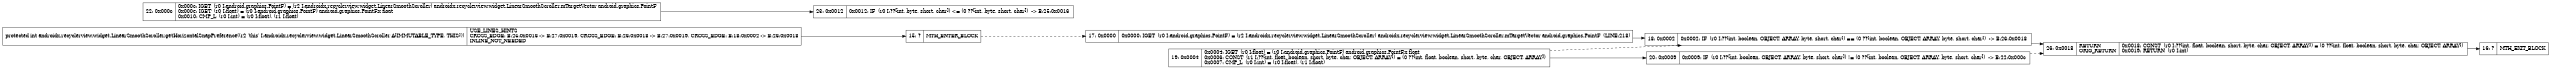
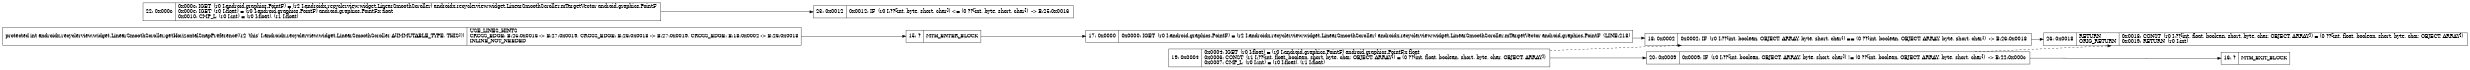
  digraph {
    rankdir=LR
    node [shape=record]
    n1 [label="{15\:\ ?|MTH_ENTER_BLOCK\l}"]
    n2 [label="{17\:\ 0x0000|0x0000: IGET  (r0 I:android.graphics.PointF) = (r2 I:androidx.recyclerview.widget.LinearSmoothScroller) androidx.recyclerview.widget.LinearSmoothScroller.mTargetVector android.graphics.PointF  (LINE:218)\l}"]
    n3 [label="{18\:\ 0x0002|0x0002: IF  (r0 I:??[int, boolean, OBJECT, ARRAY, byte, short, char]) == (0 ??[int, boolean, OBJECT, ARRAY, byte, short, char])  \-\> B:26:0x0018 \l}"]
    n4 [label="{26\:\ 0x0018|RETURN\lORIG_RETURN\l|0x0018: CONST  (r0 I:??[int, float, boolean, short, byte, char, OBJECT, ARRAY]) = (0 ??[int, float, boolean, short, byte, char, OBJECT, ARRAY]) \l0x0019: RETURN  (r0 I:int) \l}"]
    n5 [label="{19\:\ 0x0004|0x0004: IGET  (r0 I:float) = (r0 I:android.graphics.PointF) android.graphics.PointF.x float \l0x0006: CONST  (r1 I:??[int, float, boolean, short, byte, char, OBJECT, ARRAY]) = (0 ??[int, float, boolean, short, byte, char, OBJECT, ARRAY]) \l0x0007: CMP_L  (r0 I:int) = (r0 I:float), (r1 I:float) \l}"]
    n6 [label="{20\:\ 0x0009|0x0009: IF  (r0 I:??[int, boolean, OBJECT, ARRAY, byte, short, char]) != (0 ??[int, boolean, OBJECT, ARRAY, byte, short, char])  \-\> B:22:0x000c \l}"]
    n7 [label="{16\:\ ?|MTH_EXIT_BLOCK\l}"]
    n8 [label="{22\:\ 0x000c|0x000c: IGET  (r0 I:android.graphics.PointF) = (r2 I:androidx.recyclerview.widget.LinearSmoothScroller) androidx.recyclerview.widget.LinearSmoothScroller.mTargetVector android.graphics.PointF \l0x000e: IGET  (r0 I:float) = (r0 I:android.graphics.PointF) android.graphics.PointF.x float \l0x0010: CMP_L  (r0 I:int) = (r0 I:float), (r1 I:float) \l}"]
    n9 [label="{23\:\ 0x0012|0x0012: IF  (r0 I:??[int, byte, short, char]) \<= (0 ??[int, byte, short, char])  \-\> B:25:0x0016 \l}"]
    n10 [label="{protected int androidx.recyclerview.widget.LinearSmoothScroller.getHorizontalSnapPreference((r2 'this' I:androidx.recyclerview.widget.LinearSmoothScroller A[IMMUTABLE_TYPE, THIS]))  | USE_LINES_HINTS\lCROSS_EDGE: B:25:0x0016 \-\> B:27:0x0019, CROSS_EDGE: B:26:0x0018 \-\> B:27:0x0019, CROSS_EDGE: B:18:0x0002 \-\> B:26:0x0018\lINLINE_NOT_NEEDED\l}"]
-   n1 -> n2 [style=dashed]
+   n1 -> n2
    n2 -> n3
    n3 -> n4
-   n4 -> n7
+   n6 -> n7
    n5 -> n3 [style=dashed]
    n5 -> n6
    n6 -> n4 [style=dashed]
    n8 -> n9
    n10 -> n1
  }
